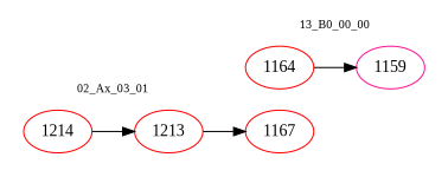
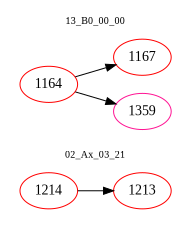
  digraph {
    fontname="Liberation Serif"
    rankdir=LR
    node [color=red fontname="Liberation Serif"]
    edge [color=black fontname="Liberation Serif"]
    n1 [label=1214]
    n2 [label=1213]
    n3 [label=1164]
-   n4 [color=deeppink label=1159]
+   n4 [color=deeppink label=1359]
    n5 [label=1167]
    subgraph cluster_1 {
      color=white
      fontsize=10
-     label="02_Ax_03_01"
+     label="02_Ax_03_21"
      n1
      n2
    }
    subgraph cluster_2 {
      color=white
      fontsize=10
      label="13_B0_00_00"
      n3
      n4
      n5
    }
    n1 -> n2
    n3 -> n4
-   n2 -> n5
+   n3 -> n5
  }
